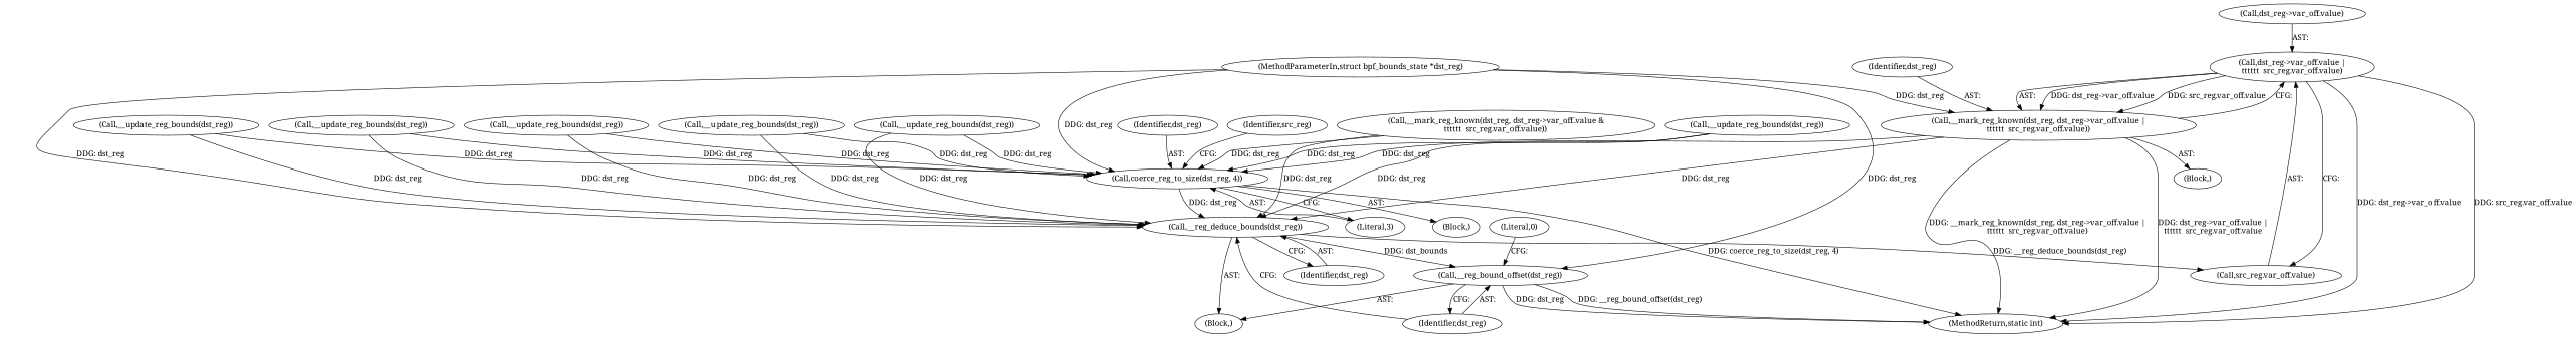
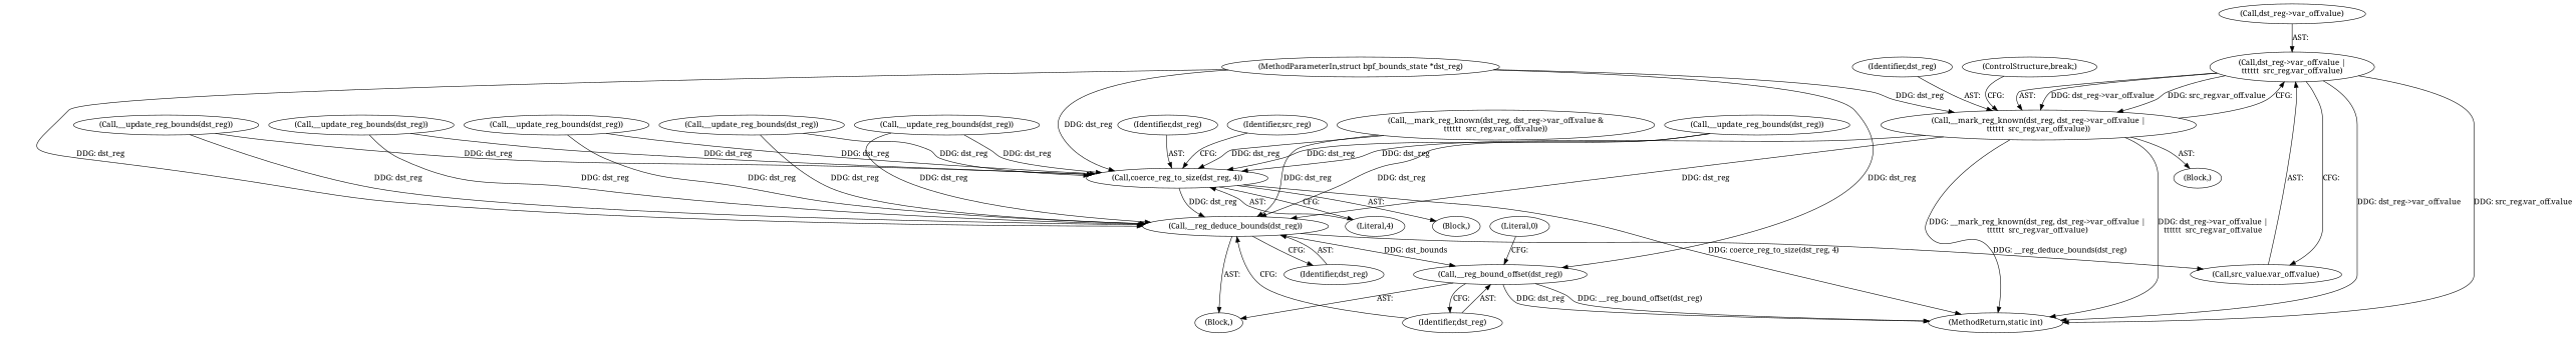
  digraph {
    fontname="Noto Serif"
    node [fontname="Noto Serif"]
    edge [fontname="Noto Serif"]
    n1 [label="(Call,dst_reg->var_off.value |\n\t\t\t\t\t\t  src_reg.var_off.value)"]
    n2 [label="(Call,__mark_reg_known(dst_reg, dst_reg->var_off.value |\n\t\t\t\t\t\t  src_reg.var_off.value))"]
    n3 [label="(MethodReturn,static int)"]
-   n4 [label="(Call,src_reg.var_off.value)"]
+   n4 [label="(Call,src_value.var_off.value)"]
    n5 [label="(Call,coerce_reg_to_size(dst_reg, 4))"]
    n6 [label="(Call,__reg_deduce_bounds(dst_reg))"]
    n7 [label="(Block,)"]
-   n8 [label="(Literal,3)"]
+   n8 [label="(Literal,4)"]
    n9 [label="(Block,)"]
    n10 [label="(Call,__reg_bound_offset(dst_reg))"]
    n11 [label="(Identifier,dst_reg)"]
    n12 [label="(Block,)"]
    n13 [label="(Identifier,dst_reg)"]
    n14 [label="(Identifier,dst_reg)"]
    n15 [label="(Call,__update_reg_bounds(dst_reg))"]
    n16 [label="(Call,dst_reg->var_off.value)"]
    n17 [label="(Identifier,src_reg)"]
    n18 [label="(Call,__update_reg_bounds(dst_reg))"]
    n19 [label="(Call,__update_reg_bounds(dst_reg))"]
    n20 [label="(Identifier,dst_reg)"]
    n21 [label="(Literal,0)"]
+   n22 [label="(ControlStructure,break;)"]
    n23 [label="(Call,__update_reg_bounds(dst_reg))"]
    n24 [label="(Call,__update_reg_bounds(dst_reg))"]
    n25 [label="(Call,__update_reg_bounds(dst_reg))"]
    n26 [label="(Call,__mark_reg_known(dst_reg, dst_reg->var_off.value &\n\t\t\t\t\t\t  src_reg.var_off.value))"]
    n27 [label="(MethodParameterIn,struct bpf_bounds_state *dst_reg)"]
    n1 -> n2 [label="AST: "]
    n1 -> n2 [label="DDG: dst_reg->var_off.value"]
    n1 -> n2 [label="DDG: src_reg.var_off.value"]
    n1 -> n3 [label="DDG: dst_reg->var_off.value"]
    n1 -> n3 [label="DDG: src_reg.var_off.value"]
    n1 -> n4 [label="CFG: "]
    n2 -> n1 [label="CFG: "]
    n2 -> n3 [label="DDG: __mark_reg_known(dst_reg, dst_reg->var_off.value |\n\t\t\t\t\t\t  src_reg.var_off.value)"]
    n2 -> n3 [label="DDG: dst_reg->var_off.value |\n\t\t\t\t\t\t  src_reg.var_off.value"]
    n2 -> n5 [label="DDG: dst_reg"]
    n2 -> n6 [label="DDG: dst_reg"]
    n2 -> n7 [label="AST: "]
    n4 -> n1 [label="AST: "]
    n5 -> n3 [label="DDG: coerce_reg_to_size(dst_reg, 4)"]
    n5 -> n6 [label="DDG: dst_reg"]
    n5 -> n8 [label="CFG: "]
    n5 -> n9 [label="AST: "]
    n6 -> n4 [label="DDG: __reg_deduce_bounds(dst_reg)"]
    n6 -> n10 [label="DDG: dst_bounds"]
    n6 -> n11 [label="CFG: "]
    n6 -> n12 [label="AST: "]
    n8 -> n5 [label="AST: "]
    n10 -> n3 [label="DDG: dst_reg"]
    n10 -> n3 [label="DDG: __reg_bound_offset(dst_reg)"]
    n10 -> n12 [label="AST: "]
    n10 -> n13 [label="CFG: "]
    n11 -> n6 [label="AST: "]
    n13 -> n6 [label="CFG: "]
    n13 -> n10 [label="AST: "]
    n14 -> n5 [label="AST: "]
    n15 -> n5 [label="DDG: dst_reg"]
    n15 -> n6 [label="DDG: dst_reg"]
    n16 -> n1 [label="AST: "]
    n17 -> n5 [label="CFG: "]
    n18 -> n5 [label="DDG: dst_reg"]
    n18 -> n6 [label="DDG: dst_reg"]
    n19 -> n5 [label="DDG: dst_reg"]
    n19 -> n6 [label="DDG: dst_reg"]
    n20 -> n2 [label="AST: "]
    n21 -> n10 [label="CFG: "]
+   n22 -> n2 [label="CFG: "]
    n23 -> n5 [label="DDG: dst_reg"]
    n23 -> n6 [label="DDG: dst_reg"]
    n24 -> n5 [label="DDG: dst_reg"]
    n24 -> n6 [label="DDG: dst_reg"]
    n25 -> n5 [label="DDG: dst_reg"]
    n25 -> n6 [label="DDG: dst_reg"]
    n26 -> n5 [label="DDG: dst_reg"]
    n26 -> n6 [label="DDG: dst_reg"]
    n27 -> n2 [label="DDG: dst_reg"]
    n27 -> n5 [label="DDG: dst_reg"]
    n27 -> n6 [label="DDG: dst_reg"]
    n27 -> n10 [label="DDG: dst_reg"]
  }
